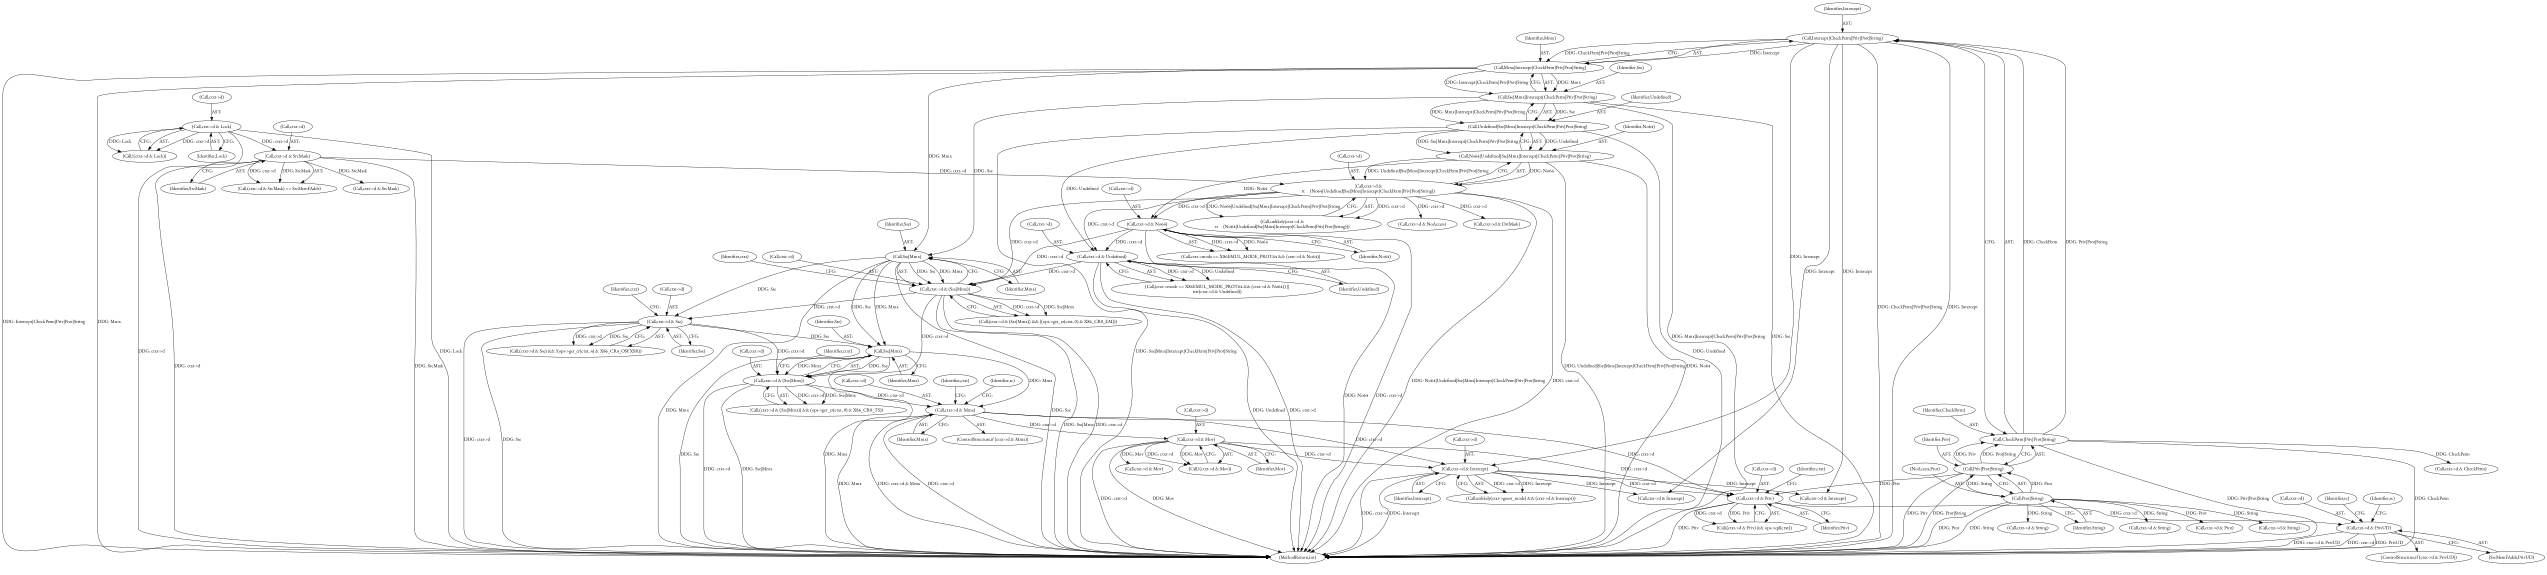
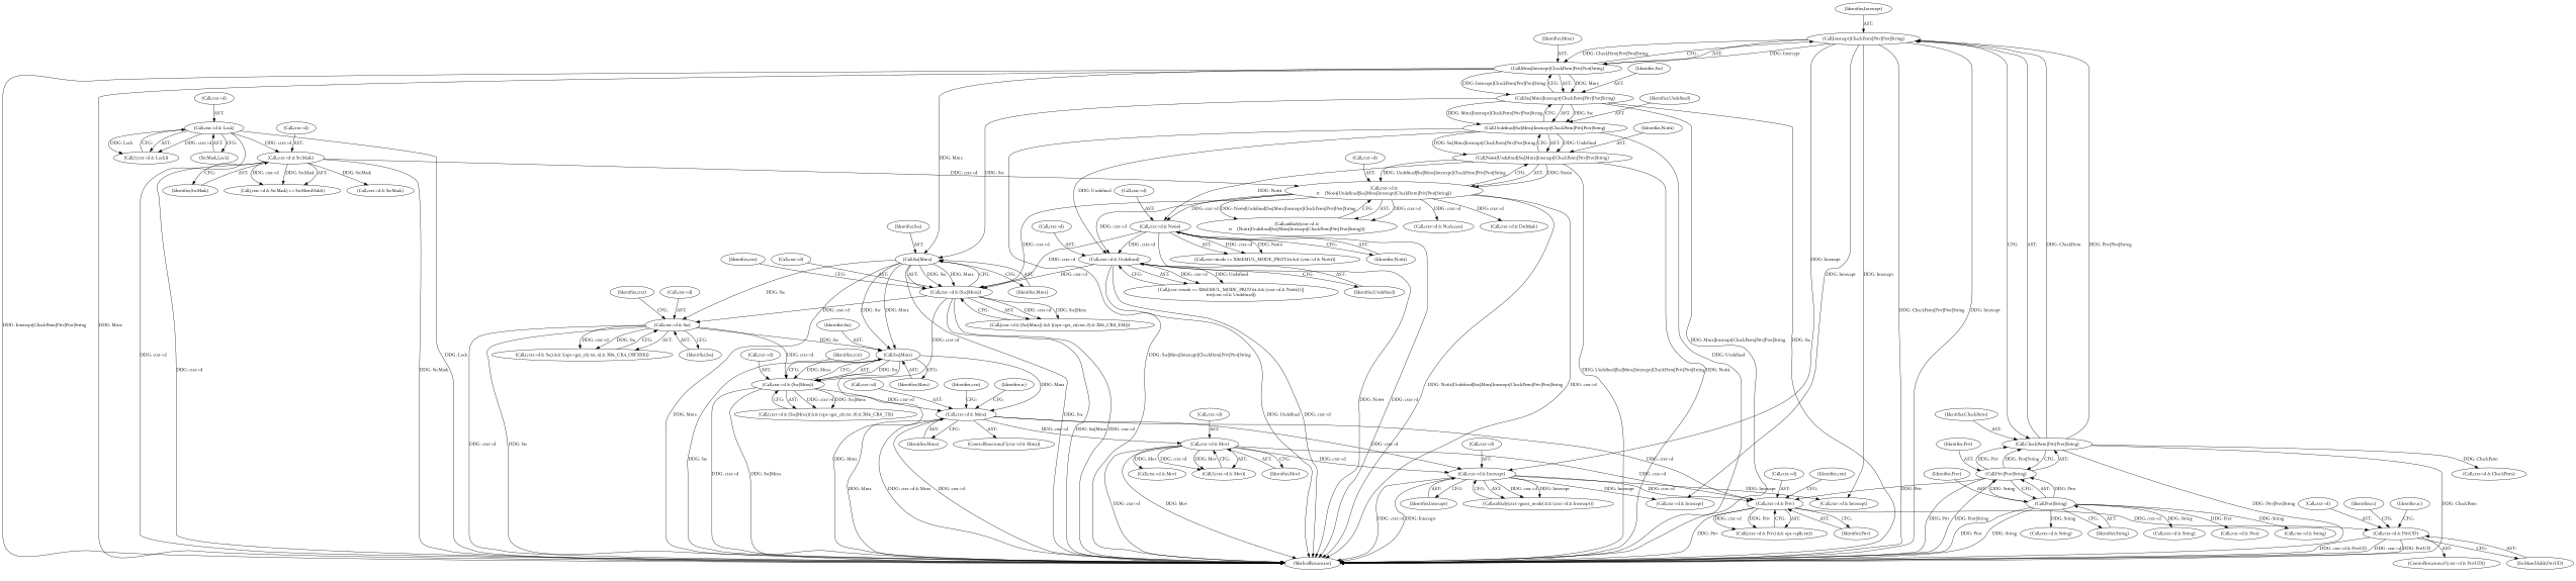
  digraph {
    fontname="EB Garamond"
    node [fontname="EB Garamond"]
    edge [fontname="EB Garamond"]
    n1 [label="(Call,ctxt->d & PrivUD)"]
    n2 [label="(SrcMemFAddr,PrivUD)"]
    n3 [label="(MethodReturn,int)"]
    n4 [label="(ControlStructure,if (ctxt->d & PrivUD))"]
    n5 [label="(Call,ctxt->d & Priv)"]
    n6 [label="(Identifier,Priv)"]
    n7 [label="(Call,(ctxt->d & Priv) && ops->cpl(ctxt))"]
    n8 [label="(Call,ctxt->d & Prot)"]
    n9 [label="(Call,ctxt->d & Mov)"]
    n10 [label="(Call,ctxt->d & Intercept)"]
    n11 [label="(Call,ctxt->d & Mov)"]
    n12 [label="(Call,!(ctxt->d & Mov))"]
    n13 [label="(Identifier,Mov)"]
    n14 [label="(Call,ctxt->d & Intercept)"]
    n15 [label="(Call,ctxt->d & Intercept)"]
    n16 [label="(Call,unlikely(ctxt->guest_mode) && (ctxt->d & Intercept))"]
    n17 [label="(Identifier,Intercept)"]
    n18 [label="(Call,ctxt->d & Mmx)"]
    n19 [label="(Identifier,Mmx)"]
    n20 [label="(ControlStructure,if (ctxt->d & Mmx))"]
    n21 [label="(Call,ctxt->d & (Sse|Mmx))"]
    n22 [label="(Call,Sse|Mmx)"]
    n23 [label="(Call,(ctxt->d & (Sse|Mmx)) && (ops->get_cr(ctxt, 0) & X86_CR0_TS))"]
    n24 [label="(Identifier,Mmx)"]
    n25 [label="(Call,ctxt->d & Sse)"]
    n26 [label="(Call,(ctxt->d & Sse) && !(ops->get_cr(ctxt, 4) & X86_CR4_OSFXSR))"]
    n27 [label="(Identifier,Sse)"]
    n28 [label="(Call,ctxt->d & (Sse|Mmx))"]
    n29 [label="(Call,Sse|Mmx)"]
    n30 [label="(Call,(ctxt->d & (Sse|Mmx)) && ((ops->get_cr(ctxt, 0) & X86_CR0_EM)))"]
    n31 [label="(Identifier,Mmx)"]
    n32 [label="(Call,ctxt->d & No64)"]
    n33 [label="(Call,ctxt->d & Undefined)"]
    n34 [label="(Call,ctxt->mode == X86EMUL_MODE_PROT64 && (ctxt->d & No64))"]
    n35 [label="(Identifier,No64)"]
    n36 [label="(Call,(ctxt->mode == X86EMUL_MODE_PROT64 && (ctxt->d & No64)) ||\n\t\t\t\t(ctxt->d & Undefined))"]
    n37 [label="(Identifier,Undefined)"]
    n38 [label="(Call,ctxt->d &\n\t\t     (No64|Undefined|Sse|Mmx|Intercept|CheckPerm|Priv|Prot|String))"]
    n39 [label="(Call,No64|Undefined|Sse|Mmx|Intercept|CheckPerm|Priv|Prot|String)"]
    n40 [label="(Call,unlikely(ctxt->d &\n\t\t     (No64|Undefined|Sse|Mmx|Intercept|CheckPerm|Priv|Prot|String)))"]
    n41 [label="(Call,ctxt->d & NoAccess)"]
    n42 [label="(Call,ctxt->d & DstMask)"]
    n43 [label="(Call,Undefined|Sse|Mmx|Intercept|CheckPerm|Priv|Prot|String)"]
    n44 [label="(Call,ctxt->d & SrcMask)"]
    n45 [label="(Identifier,SrcMask)"]
    n46 [label="(Call,(ctxt->d & SrcMask) == SrcMemFAddr)"]
    n47 [label="(Call,ctxt->d & SrcMask)"]
    n48 [label="(Call,ctxt->d & Lock)"]
-   n49 [label="(Identifier,Lock)"]
+   n49 [label="(SrcMask,Lock)"]
    n50 [label="(Call,!(ctxt->d & Lock))"]
    n51 [label="(Call,Sse|Mmx|Intercept|CheckPerm|Priv|Prot|String)"]
    n52 [label="(Call,Mmx|Intercept|CheckPerm|Priv|Prot|String)"]
    n53 [label="(Call,Intercept|CheckPerm|Priv|Prot|String)"]
    n54 [label="(Call,CheckPerm|Priv|Prot|String)"]
    n55 [label="(Call,Priv|Prot|String)"]
    n56 [label="(Call,ctxt->d & CheckPerm)"]
    n57 [label="(Call,Prot|String)"]
    n58 [label="(Call,ctxt->d & String)"]
    n59 [label="(Call,ctxt->d & String)"]
    n60 [label="(Identifier,String)"]
    n61 [label="(Call,ctxt->d & String)"]
    n62 [label="(Call,ctxt->d)"]
    n63 [label="(Call,ctxt->d)"]
    n64 [label="(Identifier,ctxt)"]
    n65 [label="(Identifier,rc)"]
    n66 [label="(Identifier,Intercept)"]
    n67 [label="(Call,ctxt->d)"]
    n68 [label="(Identifier,Sse)"]
    n69 [label="(Call,ctxt->d)"]
    n70 [label="(Call,ctxt->d)"]
    n71 [label="(Identifier,Mmx)"]
    n72 [label="(Call,ctxt->d)"]
    n73 [label="(Identifier,CheckPerm)"]
    n74 [label="(Identifier,ctxt)"]
    n75 [label="(Identifier,Sse)"]
    n76 [label="(Identifier,Sse)"]
    n77 [label="(Call,ctxt->d)"]
    n78 [label="(Call,ctxt->d)"]
    n79 [label="(Identifier,rc)"]
    n80 [label="(Identifier,Priv)"]
-   n81 [label="(NoAccess,Prot)"]
+   n81 [label="(Identifier,Prot)"]
    n82 [label="(Identifier,ctxt)"]
    n83 [label="(Call,ctxt->d)"]
    n84 [label="(Call,ctxt->d)"]
    n85 [label="(Identifier,rc)"]
    n86 [label="(Identifier,No64)"]
    n87 [label="(Call,ctxt->d)"]
    n88 [label="(Identifier,Undefined)"]
    n89 [label="(Identifier,ctxt)"]
    n90 [label="(Call,ctxt->d)"]
    n91 [label="(Identifier,ctxt)"]
    n92 [label="(Call,ctxt->d)"]
    n1 -> n2 [label="CFG: "]
    n1 -> n3 [label="DDG: ctxt->d & PrivUD"]
    n1 -> n3 [label="DDG: ctxt->d"]
    n1 -> n3 [label="DDG: PrivUD"]
    n1 -> n4 [label="AST: "]
    n2 -> n1 [label="AST: "]
    n5 -> n1 [label="DDG: ctxt->d"]
    n5 -> n3 [label="DDG: Priv"]
    n5 -> n6 [label="CFG: "]
    n5 -> n7 [label="AST: "]
    n5 -> n7 [label="DDG: ctxt->d"]
    n5 -> n7 [label="DDG: Priv"]
    n6 -> n5 [label="AST: "]
    n7 -> n5 [label="CFG: "]
    n9 -> n3 [label="DDG: ctxt->d"]
    n9 -> n3 [label="DDG: Mov"]
    n9 -> n5 [label="DDG: ctxt->d"]
    n9 -> n10 [label="DDG: ctxt->d"]
    n9 -> n11 [label="DDG: Mov"]
    n9 -> n12 [label="AST: "]
    n9 -> n12 [label="DDG: ctxt->d"]
    n9 -> n12 [label="DDG: Mov"]
    n9 -> n13 [label="CFG: "]
    n10 -> n3 [label="DDG: ctxt->d"]
    n10 -> n3 [label="DDG: Intercept"]
    n10 -> n5 [label="DDG: ctxt->d"]
    n10 -> n14 [label="DDG: Intercept"]
    n10 -> n15 [label="DDG: Intercept"]
    n10 -> n16 [label="AST: "]
    n10 -> n16 [label="DDG: ctxt->d"]
    n10 -> n16 [label="DDG: Intercept"]
    n10 -> n17 [label="CFG: "]
    n12 -> n9 [label="CFG: "]
    n13 -> n9 [label="AST: "]
    n16 -> n10 [label="CFG: "]
    n17 -> n10 [label="AST: "]
    n18 -> n3 [label="DDG: ctxt->d"]
    n18 -> n3 [label="DDG: Mmx"]
    n18 -> n3 [label="DDG: ctxt->d & Mmx"]
    n18 -> n5 [label="DDG: ctxt->d"]
    n18 -> n9 [label="DDG: ctxt->d"]
    n18 -> n10 [label="DDG: ctxt->d"]
    n18 -> n19 [label="CFG: "]
    n18 -> n20 [label="AST: "]
    n19 -> n18 [label="AST: "]
    n21 -> n3 [label="DDG: ctxt->d"]
    n21 -> n3 [label="DDG: Sse|Mmx"]
    n21 -> n18 [label="DDG: ctxt->d"]
    n21 -> n22 [label="CFG: "]
    n21 -> n23 [label="AST: "]
    n21 -> n23 [label="DDG: ctxt->d"]
    n21 -> n23 [label="DDG: Sse|Mmx"]
    n22 -> n3 [label="DDG: Sse"]
    n22 -> n3 [label="DDG: Mmx"]
    n22 -> n18 [label="DDG: Mmx"]
    n22 -> n21 [label="AST: "]
    n22 -> n21 [label="DDG: Sse"]
    n22 -> n21 [label="DDG: Mmx"]
    n22 -> n24 [label="CFG: "]
    n23 -> n21 [label="CFG: "]
    n24 -> n22 [label="AST: "]
    n25 -> n3 [label="DDG: ctxt->d"]
    n25 -> n3 [label="DDG: Sse"]
    n25 -> n21 [label="DDG: ctxt->d"]
    n25 -> n22 [label="DDG: Sse"]
    n25 -> n26 [label="AST: "]
    n25 -> n26 [label="DDG: ctxt->d"]
    n25 -> n26 [label="DDG: Sse"]
    n25 -> n27 [label="CFG: "]
    n26 -> n25 [label="CFG: "]
    n27 -> n25 [label="AST: "]
    n28 -> n3 [label="DDG: Sse|Mmx"]
    n28 -> n3 [label="DDG: ctxt->d"]
    n28 -> n21 [label="DDG: ctxt->d"]
    n28 -> n25 [label="DDG: ctxt->d"]
    n28 -> n29 [label="CFG: "]
    n28 -> n30 [label="AST: "]
    n28 -> n30 [label="DDG: ctxt->d"]
    n28 -> n30 [label="DDG: Sse|Mmx"]
    n29 -> n3 [label="DDG: Sse"]
    n29 -> n3 [label="DDG: Mmx"]
    n29 -> n22 [label="DDG: Sse"]
    n29 -> n22 [label="DDG: Mmx"]
    n29 -> n25 [label="DDG: Sse"]
    n29 -> n28 [label="AST: "]
    n29 -> n28 [label="DDG: Sse"]
    n29 -> n28 [label="DDG: Mmx"]
    n29 -> n31 [label="CFG: "]
    n30 -> n28 [label="CFG: "]
    n31 -> n29 [label="AST: "]
    n32 -> n3 [label="DDG: No64"]
    n32 -> n3 [label="DDG: ctxt->d"]
    n32 -> n28 [label="DDG: ctxt->d"]
    n32 -> n33 [label="DDG: ctxt->d"]
    n32 -> n34 [label="AST: "]
    n32 -> n34 [label="DDG: ctxt->d"]
    n32 -> n34 [label="DDG: No64"]
    n32 -> n35 [label="CFG: "]
    n33 -> n3 [label="DDG: Undefined"]
    n33 -> n3 [label="DDG: ctxt->d"]
    n33 -> n28 [label="DDG: ctxt->d"]
    n33 -> n36 [label="AST: "]
    n33 -> n36 [label="DDG: ctxt->d"]
    n33 -> n36 [label="DDG: Undefined"]
    n33 -> n37 [label="CFG: "]
    n35 -> n32 [label="AST: "]
    n36 -> n33 [label="CFG: "]
    n37 -> n33 [label="AST: "]
    n38 -> n3 [label="DDG: No64|Undefined|Sse|Mmx|Intercept|CheckPerm|Priv|Prot|String"]
    n38 -> n3 [label="DDG: ctxt->d"]
    n38 -> n28 [label="DDG: ctxt->d"]
    n38 -> n32 [label="DDG: ctxt->d"]
    n38 -> n33 [label="DDG: ctxt->d"]
    n38 -> n39 [label="CFG: "]
    n38 -> n40 [label="AST: "]
    n38 -> n40 [label="DDG: ctxt->d"]
    n38 -> n40 [label="DDG: No64|Undefined|Sse|Mmx|Intercept|CheckPerm|Priv|Prot|String"]
    n38 -> n41 [label="DDG: ctxt->d"]
    n38 -> n42 [label="DDG: ctxt->d"]
    n39 -> n3 [label="DDG: Undefined|Sse|Mmx|Intercept|CheckPerm|Priv|Prot|String"]
    n39 -> n3 [label="DDG: No64"]
    n39 -> n32 [label="DDG: No64"]
    n39 -> n38 [label="AST: "]
    n39 -> n38 [label="DDG: No64"]
    n39 -> n38 [label="DDG: Undefined|Sse|Mmx|Intercept|CheckPerm|Priv|Prot|String"]
    n39 -> n43 [label="CFG: "]
    n40 -> n38 [label="CFG: "]
    n43 -> n3 [label="DDG: Undefined"]
    n43 -> n3 [label="DDG: Sse|Mmx|Intercept|CheckPerm|Priv|Prot|String"]
    n43 -> n33 [label="DDG: Undefined"]
    n43 -> n39 [label="AST: "]
    n43 -> n39 [label="DDG: Undefined"]
    n43 -> n39 [label="DDG: Sse|Mmx|Intercept|CheckPerm|Priv|Prot|String"]
    n43 -> n51 [label="CFG: "]
    n44 -> n3 [label="DDG: ctxt->d"]
    n44 -> n3 [label="DDG: SrcMask"]
    n44 -> n38 [label="DDG: ctxt->d"]
    n44 -> n45 [label="CFG: "]
    n44 -> n46 [label="AST: "]
    n44 -> n46 [label="DDG: ctxt->d"]
    n44 -> n46 [label="DDG: SrcMask"]
    n44 -> n47 [label="DDG: SrcMask"]
    n45 -> n44 [label="AST: "]
    n48 -> n3 [label="DDG: ctxt->d"]
    n48 -> n3 [label="DDG: Lock"]
    n48 -> n44 [label="DDG: ctxt->d"]
    n48 -> n49 [label="CFG: "]
    n48 -> n50 [label="AST: "]
    n48 -> n50 [label="DDG: ctxt->d"]
    n48 -> n50 [label="DDG: Lock"]
    n49 -> n48 [label="AST: "]
    n50 -> n48 [label="CFG: "]
    n51 -> n3 [label="DDG: Mmx|Intercept|CheckPerm|Priv|Prot|String"]
    n51 -> n3 [label="DDG: Sse"]
    n51 -> n29 [label="DDG: Sse"]
    n51 -> n43 [label="AST: "]
    n51 -> n43 [label="DDG: Sse"]
    n51 -> n43 [label="DDG: Mmx|Intercept|CheckPerm|Priv|Prot|String"]
    n51 -> n52 [label="CFG: "]
    n52 -> n3 [label="DDG: Intercept|CheckPerm|Priv|Prot|String"]
    n52 -> n3 [label="DDG: Mmx"]
    n52 -> n29 [label="DDG: Mmx"]
    n52 -> n51 [label="AST: "]
    n52 -> n51 [label="DDG: Mmx"]
    n52 -> n51 [label="DDG: Intercept|CheckPerm|Priv|Prot|String"]
    n52 -> n53 [label="CFG: "]
    n53 -> n3 [label="DDG: CheckPerm|Priv|Prot|String"]
    n53 -> n3 [label="DDG: Intercept"]
    n53 -> n10 [label="DDG: Intercept"]
    n53 -> n14 [label="DDG: Intercept"]
    n53 -> n15 [label="DDG: Intercept"]
    n53 -> n52 [label="AST: "]
    n53 -> n52 [label="DDG: Intercept"]
    n53 -> n52 [label="DDG: CheckPerm|Priv|Prot|String"]
    n53 -> n54 [label="CFG: "]
    n54 -> n3 [label="DDG: Priv|Prot|String"]
    n54 -> n3 [label="DDG: CheckPerm"]
    n54 -> n53 [label="AST: "]
    n54 -> n53 [label="DDG: CheckPerm"]
    n54 -> n53 [label="DDG: Priv|Prot|String"]
    n54 -> n55 [label="CFG: "]
    n54 -> n56 [label="DDG: CheckPerm"]
    n55 -> n3 [label="DDG: Prot|String"]
    n55 -> n3 [label="DDG: Priv"]
    n55 -> n5 [label="DDG: Priv"]
    n55 -> n54 [label="AST: "]
    n55 -> n54 [label="DDG: Priv"]
    n55 -> n54 [label="DDG: Prot|String"]
    n55 -> n57 [label="CFG: "]
    n57 -> n3 [label="DDG: Prot"]
    n57 -> n3 [label="DDG: String"]
    n57 -> n8 [label="DDG: Prot"]
    n57 -> n55 [label="AST: "]
    n57 -> n55 [label="DDG: Prot"]
    n57 -> n55 [label="DDG: String"]
    n57 -> n58 [label="DDG: String"]
    n57 -> n59 [label="DDG: String"]
    n57 -> n60 [label="CFG: "]
    n57 -> n61 [label="DDG: String"]
    n60 -> n57 [label="AST: "]
    n62 -> n48 [label="AST: "]
    n63 -> n10 [label="AST: "]
    n64 -> n28 [label="CFG: "]
    n65 -> n1 [label="CFG: "]
    n66 -> n53 [label="AST: "]
    n67 -> n9 [label="AST: "]
    n68 -> n29 [label="AST: "]
    n69 -> n1 [label="AST: "]
    n70 -> n25 [label="AST: "]
    n71 -> n52 [label="AST: "]
    n72 -> n5 [label="AST: "]
    n73 -> n54 [label="AST: "]
    n74 -> n18 [label="CFG: "]
    n75 -> n51 [label="AST: "]
    n76 -> n22 [label="AST: "]
    n77 -> n21 [label="AST: "]
    n78 -> n28 [label="AST: "]
    n79 -> n18 [label="CFG: "]
    n80 -> n55 [label="AST: "]
    n81 -> n57 [label="AST: "]
    n82 -> n5 [label="CFG: "]
    n83 -> n44 [label="AST: "]
    n84 -> n18 [label="AST: "]
    n85 -> n1 [label="CFG: "]
    n86 -> n39 [label="AST: "]
    n87 -> n38 [label="AST: "]
    n88 -> n43 [label="AST: "]
    n89 -> n21 [label="CFG: "]
    n90 -> n33 [label="AST: "]
    n91 -> n25 [label="CFG: "]
    n92 -> n32 [label="AST: "]
  }
